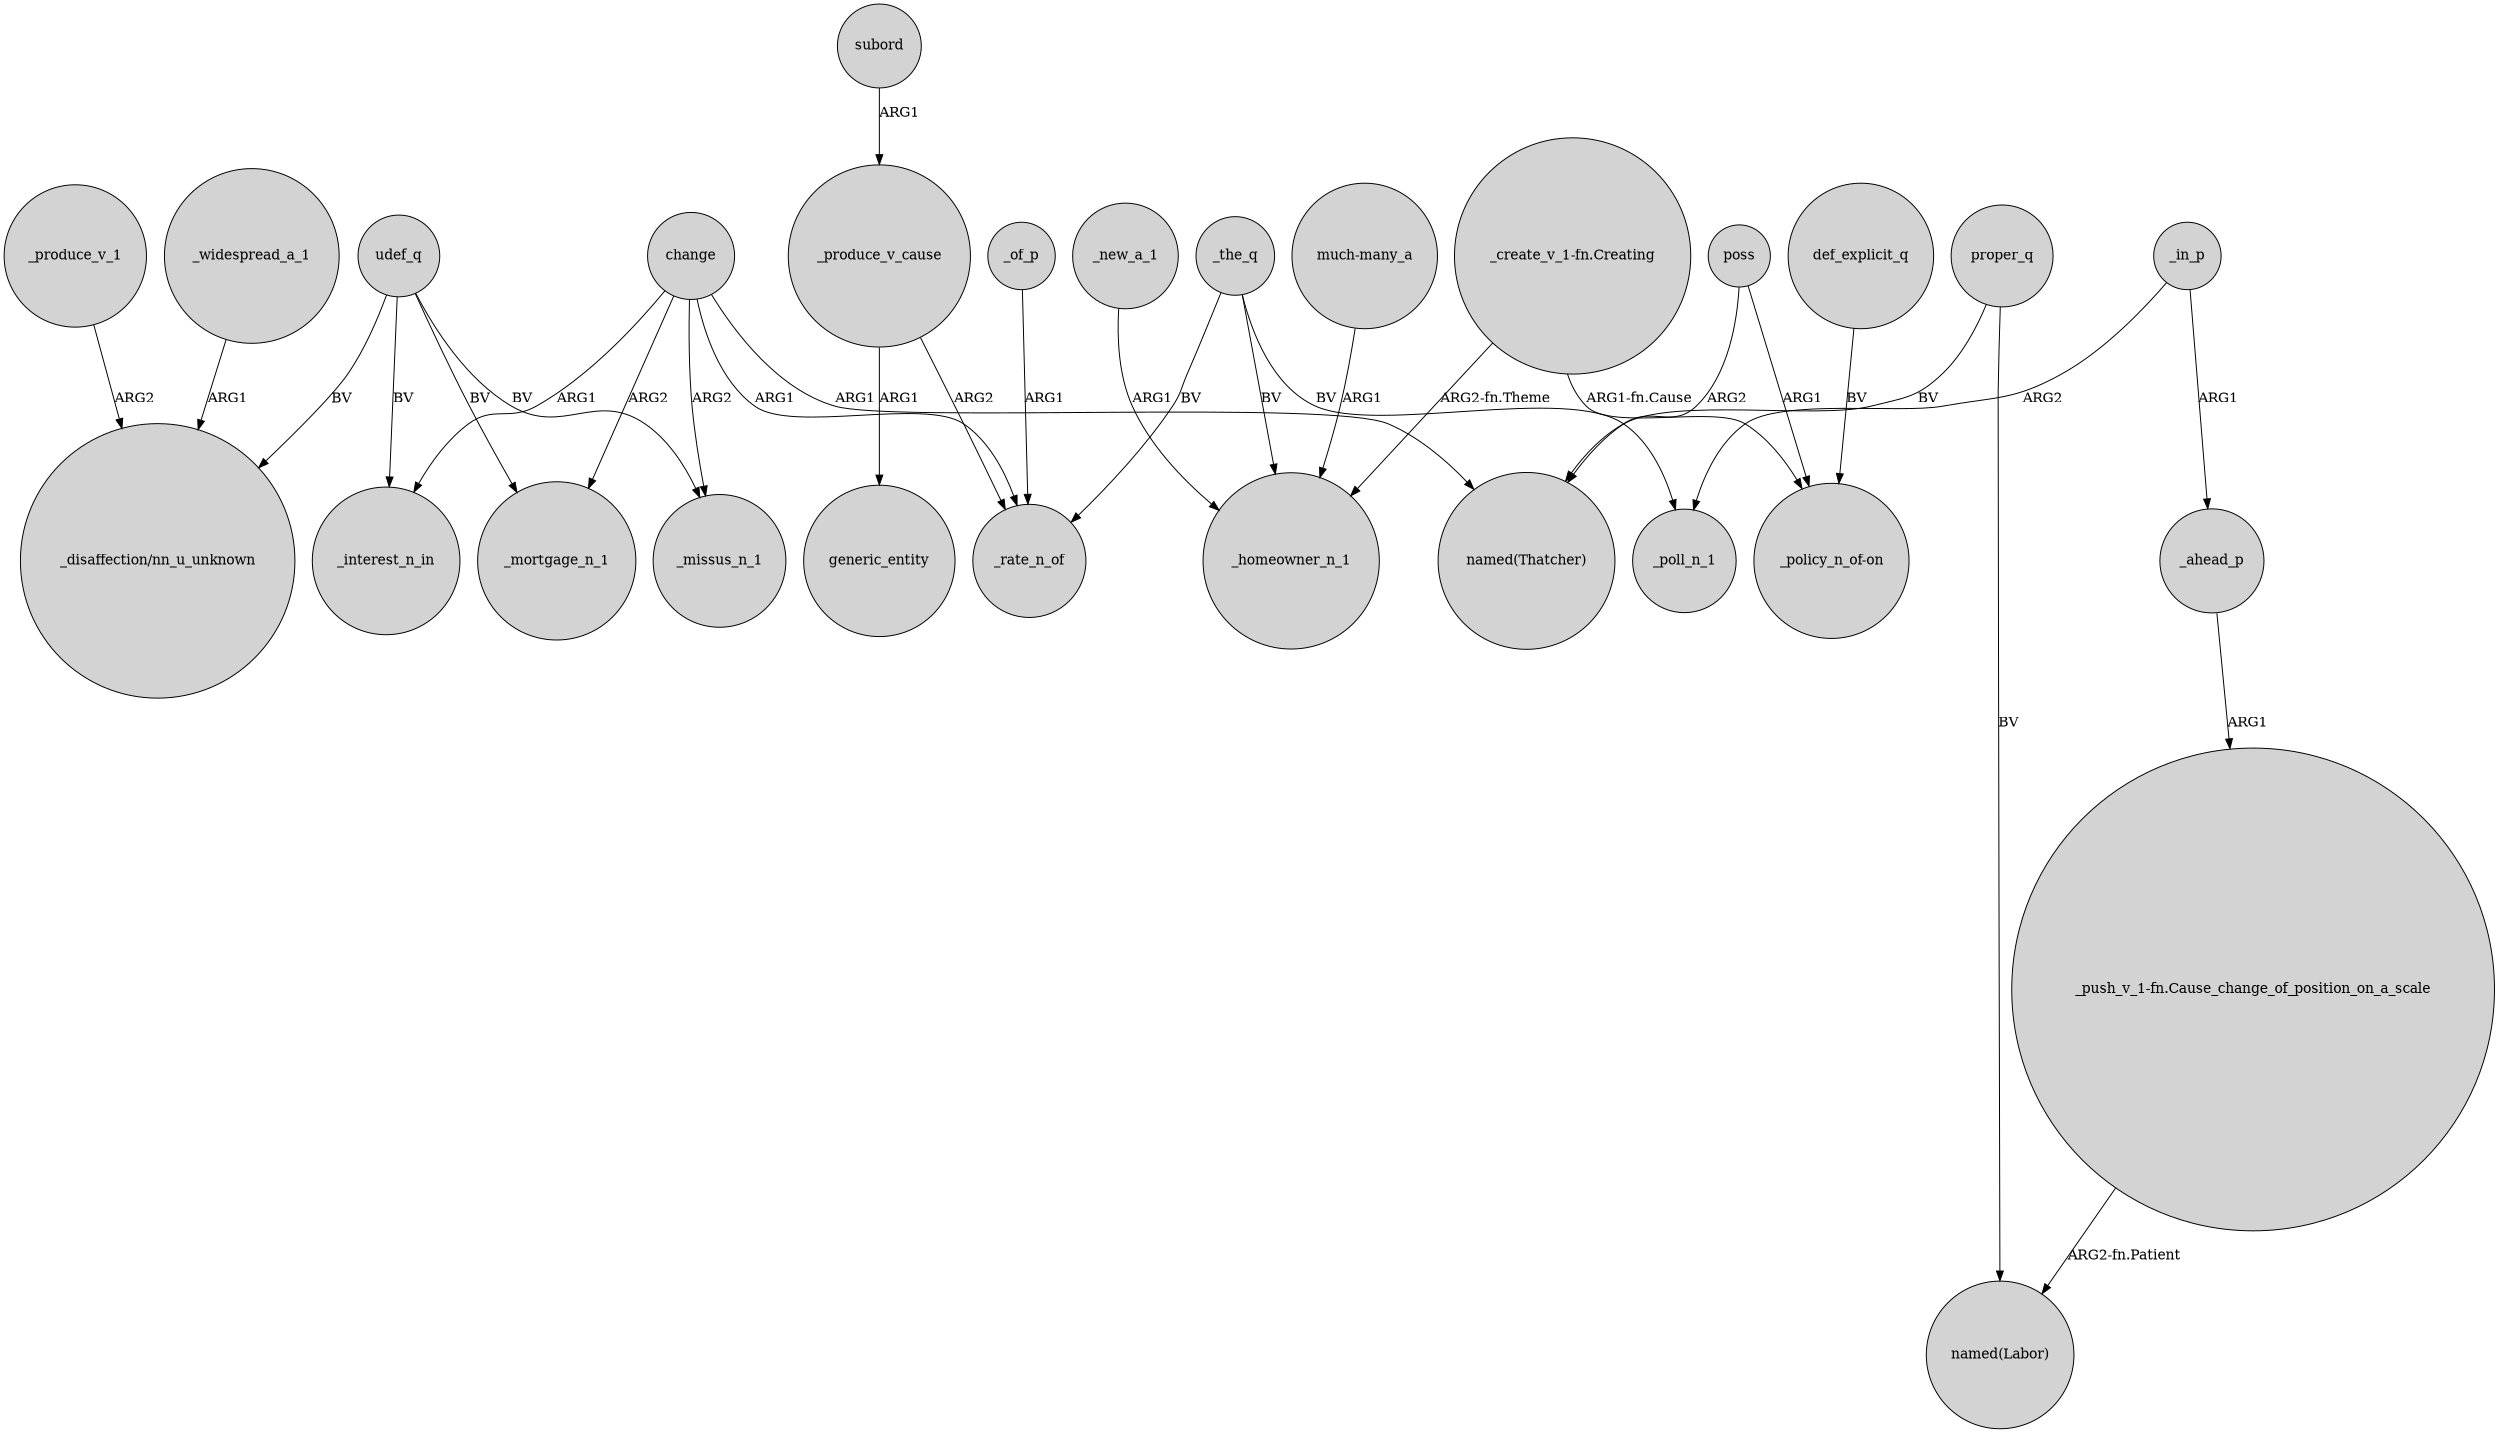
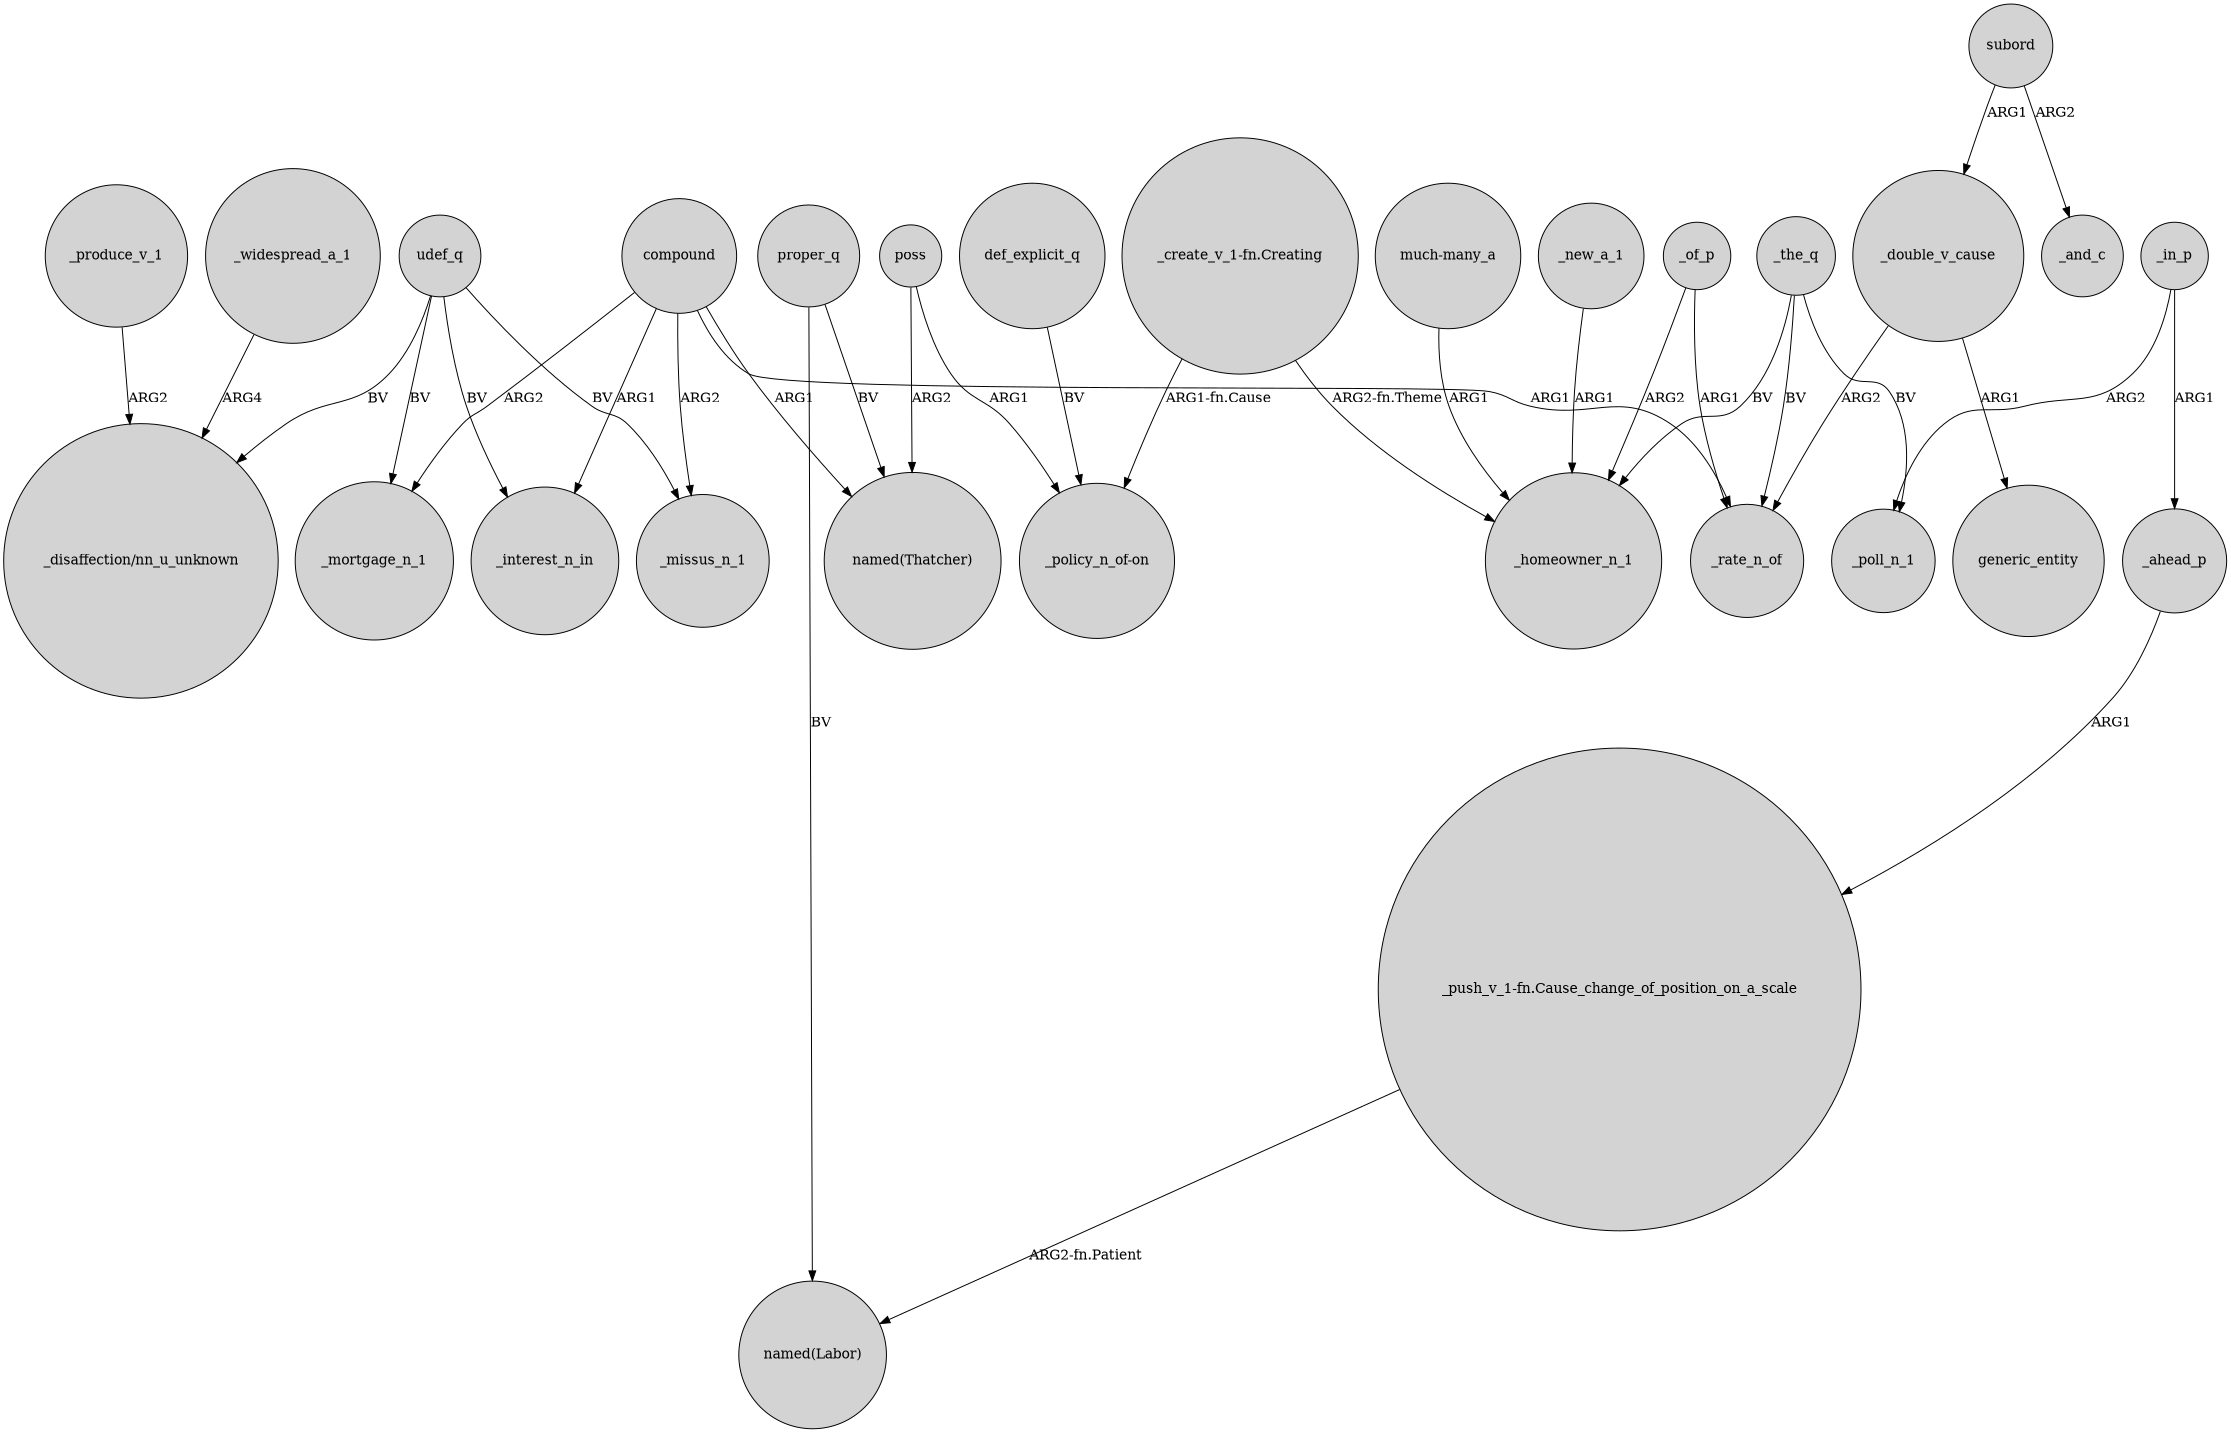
  digraph {
    node [shape=circle style=filled]
    _widespread_a_1
    "_disaffection/nn_u_unknown"
    udef_q
    _mortgage_n_1
    _missus_n_1
    _interest_n_in
    "much-many_a"
    _homeowner_n_1
    "_push_v_1-fn.Cause_change_of_position_on_a_scale"
    "named(Labor)"
-   compound [label=change]
+   compound
    _rate_n_of
    "named(Thatcher)"
    "_create_v_1-fn.Creating"
    "_policy_n_of-on"
    poss
    _the_q
    _poll_n_1
    subord
-   _double_v_cause [label=_produce_v_cause]
+   _double_v_cause
+   _and_c
    generic_entity
    def_explicit_q
    _of_p
    _in_p
    _ahead_p
    proper_q
    _produce_v_1
    _new_a_1
-   _widespread_a_1 -> "_disaffection/nn_u_unknown" [label=ARG1]
+   _widespread_a_1 -> "_disaffection/nn_u_unknown" [label=ARG4]
    udef_q -> "_disaffection/nn_u_unknown" [label=BV]
    udef_q -> _mortgage_n_1 [label=BV]
    udef_q -> _missus_n_1 [label=BV]
    udef_q -> _interest_n_in [label=BV]
    "much-many_a" -> _homeowner_n_1 [label=ARG1]
    "_push_v_1-fn.Cause_change_of_position_on_a_scale" -> "named(Labor)" [label="ARG2-fn.Patient"]
    compound -> _mortgage_n_1 [label=ARG2]
    compound -> _missus_n_1 [label=ARG2]
    compound -> _interest_n_in [label=ARG1]
    compound -> _rate_n_of [label=ARG1]
    compound -> "named(Thatcher)" [label=ARG1]
    "_create_v_1-fn.Creating" -> _homeowner_n_1 [label="ARG2-fn.Theme"]
    "_create_v_1-fn.Creating" -> "_policy_n_of-on" [label="ARG1-fn.Cause"]
    poss -> "named(Thatcher)" [label=ARG2]
    poss -> "_policy_n_of-on" [label=ARG1]
    _the_q -> _homeowner_n_1 [label=BV]
    _the_q -> _rate_n_of [label=BV]
    _the_q -> _poll_n_1 [label=BV]
    subord -> _double_v_cause [label=ARG1]
+   subord -> _and_c [label=ARG2]
    _double_v_cause -> _rate_n_of [label=ARG2]
    _double_v_cause -> generic_entity [label=ARG1]
    def_explicit_q -> "_policy_n_of-on" [label=BV]
+   _of_p -> _homeowner_n_1 [label=ARG2]
    _of_p -> _rate_n_of [label=ARG1]
    _in_p -> _poll_n_1 [label=ARG2]
    _in_p -> _ahead_p [label=ARG1]
    _ahead_p -> "_push_v_1-fn.Cause_change_of_position_on_a_scale" [label=ARG1]
    proper_q -> "named(Labor)" [label=BV]
    proper_q -> "named(Thatcher)" [label=BV]
    _produce_v_1 -> "_disaffection/nn_u_unknown" [label=ARG2]
    _new_a_1 -> _homeowner_n_1 [label=ARG1]
  }
